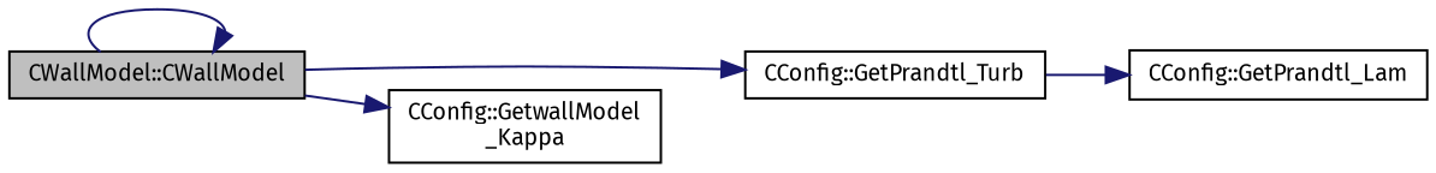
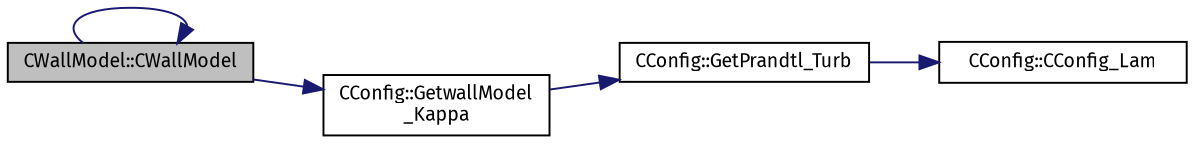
  digraph {
    fontname="Fira Sans"
    rankdir=LR
    node [color=black fillcolor=white fontname="Fira Sans" fontsize=10 shape=record style=filled]
    edge [color=midnightblue fontname="Fira Sans" fontsize=10 labelfontname=Helvetica labelfontsize=10 style=solid]
    n1 [fillcolor=grey75 fontcolor=black height=0.2 label="CWallModel::CWallModel" width=0.4]
    n2 [height=0.2 label="CConfig::GetPrandtl_Turb" width=0.4]
    n3 [height=0.2 label="CConfig::GetwallModel\l_Kappa" width=0.4]
-   n4 [height=0.2 label="CConfig::GetPrandtl_Lam" width=0.4]
+   n4 [height=0.2 label="CConfig::CConfig_Lam" width=0.4]
    n1 -> n1
-   n1 -> n2
+   n3 -> n2
    n1 -> n3
    n2 -> n4
  }
